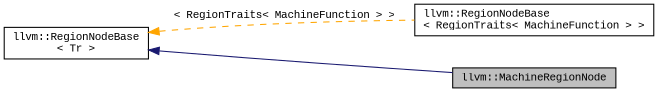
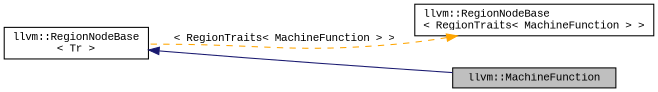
  digraph {
    fontname="Liberation Mono"
    rankdir=LR
    node [color=black fontname="Liberation Mono" fontsize=10 shape=box]
    edge [dir=back fontname="Liberation Mono" fontsize=10 labelfontname=Helvetica labelfontsize=10]
-   n1 [fillcolor=grey75 fontcolor=black height=0.2 label="llvm::MachineRegionNode" style=filled width=0.4]
+   n1 [fillcolor=grey75 fontcolor=black height=0.2 label="llvm::MachineFunction" style=filled width=0.4]
    n2 [height=0.2 label="llvm::RegionNodeBase\l\< RegionTraits\< MachineFunction \> \>" width=0.4]
    n3 [height=0.2 label="llvm::RegionNodeBase\l\< Tr \>" width=0.4]
    n3 -> n1 [color=midnightblue style=solid]
-   n3 -> n2 [color=orange label=" \< RegionTraits\< MachineFunction \> \>" style=dashed]
+   n2 -> n3 [color=orange label=" \< RegionTraits\< MachineFunction \> \>" style=dashed]
  }
